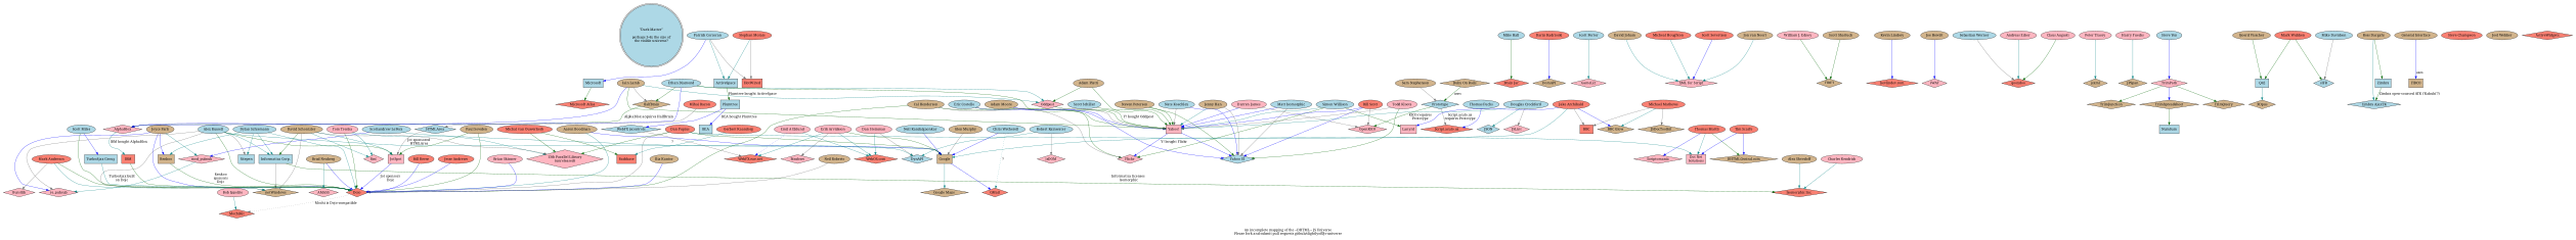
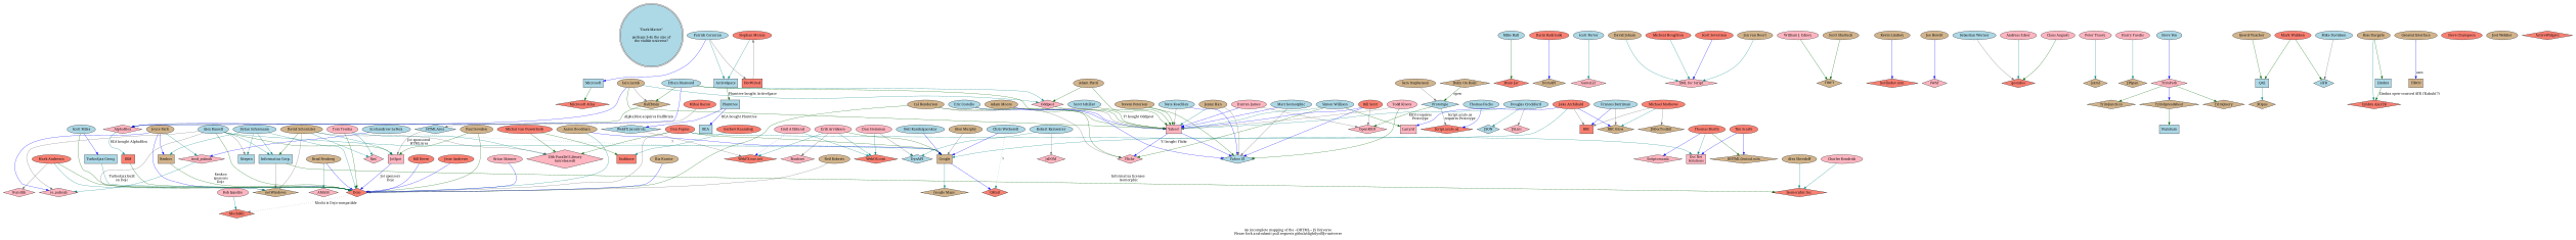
  digraph {
    fontname="Noto Serif"
    label="An incomplete mapping of the --DHTML-- JS Universe\nPlease fork and submit pull requests github/slightlyoff/js-universe"
    splines=true
    node [fillcolor=tan fontname="Noto Serif" style=filled]
    edge [color=teal fontname="Noto Serif"]
    n1 [fillcolor=lightblue label="\"Dark Matter\"\n\nperhaps 3-4x the size of\nthe visible universe?" shape=doublecircle]
    n2 [fillcolor=lightblue label="Alex Russell"]
    n3 [fillcolor=lightblue label="Informatica Corp." shape=box]
    n4 [label=netWindows shape=diamond]
    n5 [fillcolor=salmon label=Dojo shape=diamond]
    n6 [fillcolor=lightpink label=JotSpot shape=box]
    n7 [fillcolor=lightpink label=re_pubsub shape=diamond]
    Sitepen [fillcolor=lightblue shape=box]
    n9 [label=Google shape=box]
    n10 [fillcolor=salmon label="Isomorphic Inc." shape=diamond]
    MochiKit [fillcolor=salmon shape=diamond]
    n12 [fillcolor=salmon label=GMail shape=diamond]
    n13 [label="Google Maps " shape=diamond]
    HTMLArea [fillcolor=lightblue shape=diamond]
    n15 [label="Joyce Park"]
    n16 [fillcolor=lightpink label=mod_pubsub shape=diamond]
    n17 [label=Renkoo shape=box]
    n18 [fillcolor=salmon label="Mark Anderson"]
    n19 [fillcolor=lightpink label=Burstlib shape=diamond]
    n20 [label="Aaron Boodman"]
    n21 [fillcolor=salmon label="Dan Pupius"]
    n22 [fillcolor=lightpink label="Dot Net\nSolutions" shape=box]
    n23 [fillcolor=lightpink label="13th Parallel Library\n(unreleased)" shape=diamond]
    n24 [label="Paul Sowden"]
    n25 [fillcolor=lightblue label="Dylan Schiemann"]
    n26 [fillcolor=lightpink label="Tom Trenka"]
    n27 [fillcolor=lightpink label="f(m)" shape=diamond]
    n28 [fillcolor=salmon label="Thomas Brattli"]
    Scriptomania [fillcolor=lightpink shape=diamond]
    n30 [label="DHTMLCentral.com" shape=diamond]
    n31 [fillcolor=salmon label="Tim Scarfe"]
    n32 [fillcolor=lightpink label="Erik Arvidsson"]
    n33 [fillcolor=salmon label="WebFX.eae.net" shape=diamond]
    Bindows [fillcolor=lightpink shape=diamond]
    n35 [fillcolor=salmon label="WebOS.com" shape=diamond]
    n36 [fillcolor=lightpink label="Emil A Eklund"]
    n37 [fillcolor=lightblue label="Mike Hall"]
    n38 [fillcolor=salmon label="Brain Jar" shape=diamond]
    n39 [fillcolor=lightpink label="Dan Steinman"]
    DynAPI [fillcolor=lightblue shape=diamond]
    n41 [fillcolor=lightblue label="Robert Rainwater"]
    jsDOM [fillcolor=lightpink shape=diamond]
    n43 [fillcolor=salmon label="Darin Kadrioski"]
    DomAPI [shape=diamond]
    n45 [fillcolor=lightblue label="Scott Porter"]
    GameLib [fillcolor=lightpink shape=diamond]
    n47 [fillcolor=lightpink label="Charles Kendrick"]
    n48 [label="Alex Shvedoff"]
    n49 [fillcolor=lightblue label="Chris Wetherell"]
    n50 [fillcolor=lightblue label="Neil Kandalgaonkar"]
    n51 [label="Iain Lamb"]
    HalfBrain [shape=diamond]
    AlphaBlox [fillcolor=lightpink shape=diamond]
    Oddpost [fillcolor=lightpink shape=diamond]
    n55 [fillcolor=lightpink label="Yahoo!" shape=box]
    IBM [fillcolor=salmon shape=box]
    Flickr [fillcolor=lightpink shape=diamond]
    n58 [fillcolor=lightblue label="Yahoo UI" shape=diamond]
    n59 [fillcolor=lightblue label="Ethan Diamond"]
    n60 [label="Adam Platti"]
    n61 [fillcolor=lightblue label="Scottandrew LePera"]
    n62 [fillcolor=salmon label="Mihai Bazon"]
    n63 [label="David Schontzler"]
    n64 [fillcolor=salmon label="Michal van Ouwerkerk"]
    n65 [fillcolor=salmon label=Backbase shape=box]
    n66 [label="David Joham"]
    n67 [fillcolor=lightpink label="XML for Script" shape=diamond]
    n68 [fillcolor=salmon label="Micheal Houghton"]
    n69 [fillcolor=salmon label="Scott Severtson"]
    n70 [label="Jon van Noort"]
    n71 [fillcolor=lightpink label="William J. Edney"]
    n72 [label=TIBET shape=diamond]
    n73 [label="Scott Shattuck"]
    n74 [label="Kevin Lindsey"]
    n75 [fillcolor=salmon label="kevlindev.com" shape=diamond]
    n76 [fillcolor=salmon label="Gerbert Kaandorp"]
    n77 [label="Joe Hewitt"]
    SWAT [fillcolor=lightpink shape=diamond]
    n79 [fillcolor=lightblue label="Sebastian Werner"]
    qooxdoo [fillcolor=salmon shape=diamond]
    n81 [fillcolor=lightpink label="Andreas Ecker"]
    n82 [fillcolor=lightpink label="Claus Augusti"]
    n83 [fillcolor=lightpink label="Peter Tracey"]
    jsxml [shape=diamond]
    n85 [label="Sam Stephenson"]
    Prototype [fillcolor=lightblue shape=diamond]
    n87 [fillcolor=salmon label="Script.aculo.us" shape=diamond]
    n88 [fillcolor=lightpink label=OpenRICO shape=diamond]
    n89 [fillcolor=lightblue label="Thomas Fuchs"]
    n90 [fillcolor=lightpink label="Harry Fuecks"]
    JPSpan [shape=diamond]
    n92 [fillcolor=lightblue label="Steve Yen"]
    TrimPath [fillcolor=lightpink shape=diamond]
    TrimJunction [shape=diamond]
    TrimSpreadsheet [shape=diamond]
    TrimQuery [shape=diamond]
    NumSum [fillcolor=lightblue shape=box]
    n98 [fillcolor=lightpink label="Bob Ippolito"]
    n99 [fillcolor=lightblue label="Eric Costello"]
    n100 [fillcolor=lightblue label="Simon Willison"]
    Lanyrd [fillcolor=lightpink shape=box]
    n102 [label="Glen Murphy"]
    n103 [label="Cal Henderson"]
    n104 [label="Brad Neuberg"]
    n105 [fillcolor=lightpink label=AMASS shape=diamond]
    n106 [fillcolor=salmon label="Bill Scott"]
    n107 [fillcolor=lightpink label="Darren James"]
    n108 [fillcolor=lightblue label="Scott Schiller"]
    n109 [label="Sjoerd Visscher"]
    n110 [fillcolor=lightblue label=Q42 shape=box]
    XOpus [shape=diamond]
    n112 [fillcolor=salmon label="Mark Wubben"]
    sIFR [fillcolor=lightblue shape=diamond]
    n114 [fillcolor=lightblue label="Mike Davidson"]
    n115 [fillcolor=lightblue label="Scott Miles"]
    n116 [fillcolor=lightblue label="TurboAjax Group" shape=box]
    n117 [fillcolor=lightblue label="Douglas Crockford"]
    JSON [fillcolor=lightblue shape=diamond]
    JSLint [fillcolor=lightpink shape=diamond]
    n120 [fillcolor=salmon label="Stephan Morais"]
    HotWired [fillcolor=salmon shape=box]
    ActiveSpace [fillcolor=lightblue shape=box]
    Plumtree [fillcolor=lightblue shape=box]
    n124 [fillcolor=lightblue label="Patrick Corcoran"]
    Microsoft [fillcolor=lightblue shape=box]
    n126 [fillcolor=salmon label="Microsoft Atlas" shape=diamond]
    BEA [fillcolor=lightblue shape=box]
    n128 [fillcolor=lightblue label="WebFX jscontrols" shape=diamond]
    n129 [label="Ross Dargahi"]
-   n130 [fillcolor=lightblue label="Zimbra AjaxTK" shape=diamond]
+   n130 [fillcolor=salmon label="Zimbra AjaxTK" shape=diamond]
    Zimbra [fillcolor=lightblue shape=box]
    n132 [label="Adam Moore"]
    n133 [fillcolor=lightblue label="Matt Isomorphic"]
    n134 [fillcolor=lightblue label="Nate Koechley"]
    n135 [label="Jenny Han"]
    n136 [label="Steven Peterson"]
    n137 [fillcolor=lightpink label="Todd Kloots"]
    n138 [fillcolor=salmon label="Bill Keese"]
    n139 [fillcolor=salmon label="Jesse Andrews"]
    n140 [fillcolor=lightpink label="Brian Skinner"]
    n141 [label="Ilia Kantor"]
    n142 [label="Neil Roberts"]
    n143 [fillcolor=salmon label="Michael Mathews"]
    n144 [label="BBC Glow" shape=diamond]
    n145 [label=JSDocToolkit shape=diamond]
    BBC [fillcolor=salmon shape=box]
    n147 [fillcolor=salmon label="Jake Archibald"]
+   n148 [fillcolor=lightblue label="Frances Berriman"]
    n149 [label="General Interface"]
    TIBCO [shape=box]
    n151 [label="Ruby On Rails" shape=diamond]
    n152 [fillcolor=salmon label="Steve Champeon"]
    n153 [label="Joel Webber"]
    n154 [fillcolor=salmon label=ActiveWidgets shape=diamond]
    n2 -> n3
    n2 -> n4 [color=gray40]
    n2 -> n5 [color=darkgreen]
    n2 -> n6 [color=darkgreen]
    n2 -> n7 [color=gray40]
    n2 -> Sitepen [color=gray40]
    n2 -> n9
    n3 -> n4 [color=gray40]
    n3 -> n10 [color=darkgreen label="Informatica licenses \nIsomorphic"]
    n5 -> MochiKit [color=gray40 label="Mochi is Dojo-compatible" style=dotted]
    n6 -> n5 [color=blue label="Jot sponsors \nDojo"]
    n9 -> n12 [color=blue]
    n9 -> n13
    HTMLArea -> n6 [color=gray40 label="Jot sponsored \nHTMLArea"]
    n15 -> n5 [color=blue]
    n15 -> n7 [color=blue]
    n15 -> n16
    n15 -> n17 [color=blue]
    n16 -> n7
    n17 -> n5 [color=darkgreen label="Renkoo\nsponsors\nDojo"]
    n18 -> n4
    n18 -> n5 [color=darkgreen]
    n18 -> n19 [color=gray40]
    n20 -> n5
    n20 -> n9 [color=blue]
    n21 -> n5 [color=gray40]
    n21 -> n9 [color=darkgreen]
    n21 -> n22
    n21 -> n23 [color=darkgreen]
    n24 -> n5 [color=darkgreen]
    n24 -> n6 [color=darkgreen]
    n25 -> n3
    n25 -> n5
    n25 -> Sitepen
    n25 -> n17
    n26 -> n5 [color=darkgreen]
    n26 -> n23
    n26 -> n27
    n28 -> n22
    n28 -> Scriptomania [color=blue]
    n28 -> n30 [color=darkgreen]
    n31 -> n22 [color=blue]
    n31 -> n30 [color=blue]
    n32 -> n9 [color=darkgreen]
    n32 -> n33
    n32 -> Bindows [color=gray40]
    n32 -> n35
    n36 -> n33 [color=blue style=dotted]
    n36 -> n35
    n37 -> n38 [color=darkgreen]
    n39 -> n35
    n39 -> DynAPI [color=gray40]
    n41 -> DynAPI
    n41 -> jsDOM [color=gray40]
    n43 -> DomAPI [color=blue]
    n45 -> GameLib
    n47 -> n10
    n48 -> n10
    n49 -> n9 [color=blue]
    n49 -> n12 [label="?" style=dotted]
    n50 -> n9 [color=blue]
    n51 -> HalfBrain [color=gray40]
    n51 -> AlphaBlox [color=blue]
    n51 -> Oddpost
    n51 -> n55 [color=darkgreen]
    HalfBrain -> AlphaBlox [color=darkgreen label="AlphaBlox acquires HalfBrain"]
-   AlphaBlox -> IBM [label="IBM bought AlphaBlox"]
+   AlphaBlox -> IBM [label="BEA bought AlphaBlox"]
    Oddpost -> n55 [color=darkgreen label="Y! bought Oddpost"]
    n55 -> Flickr [color=blue label="Y! bought Flickr"]
    n55 -> n58 [color=blue]
    IBM -> n5 [color=darkgreen]
    n59 -> HalfBrain [color=darkgreen]
    n59 -> AlphaBlox [color=blue]
    n59 -> Oddpost
    n59 -> n55 [color=darkgreen]
    n60 -> Oddpost [color=darkgreen]
    n60 -> n55 [color=darkgreen]
    n61 -> n16 [color=blue]
-   n61 -> DynAPI [label="?" style=solid]
+   n61 -> DynAPI [label="?" style=dotted]
    n62 -> HTMLArea [color=gray40]
    n63 -> n3 [color=darkgreen]
    n63 -> n4 [color=gray40]
    n63 -> n6
    n63 -> n23 [color=gray40]
    n63 -> n27
    n64 -> n23 [color=darkgreen]
    n64 -> n65 [color=darkgreen]
    n66 -> n67
    n68 -> n67
    n69 -> n67 [color=blue]
    n70 -> n67
    n71 -> n72 [color=darkgreen]
    n73 -> n72 [color=darkgreen]
    n74 -> n75 [color=blue]
    n76 -> n65
    n77 -> SWAT [color=blue]
    n79 -> qooxdoo [color=gray40]
    n81 -> qooxdoo
    n82 -> qooxdoo [color=darkgreen]
    n83 -> jsxml
    n85 -> Prototype [color=gray40]
    Prototype -> n87 [color=gray40 label="Script.aculo.us\nrequires Prototype"]
    Prototype -> n88 [color=darkgreen label="RICO requires\nPrototype"]
    n89 -> n87 [color=blue]
    n90 -> JPSpan
    n92 -> TrimPath [color=blue]
    TrimPath -> TrimJunction [color=darkgreen]
    TrimPath -> TrimSpreadsheet [color=blue]
    TrimPath -> TrimQuery [color=darkgreen]
    TrimSpreadsheet -> NumSum [color=darkgreen]
    n98 -> MochiKit
    n99 -> n55 [color=blue]
    n99 -> Flickr [color=darkgreen]
    n100 -> n55
    n100 -> Flickr [color=darkgreen]
    n100 -> Lanyrd [color=darkgreen]
    n102 -> n9 [color=gray40]
    n103 -> n5 [color=darkgreen]
    n103 -> n55 [color=darkgreen]
    n103 -> Flickr [color=gray40]
    n104 -> n5 [color=blue]
    n104 -> n105
    n106 -> n55 [color=blue]
    n106 -> n58 [color=blue]
    n106 -> n88 [color=gray40]
    n107 -> n55 [color=blue]
    n107 -> n88 [color=gray40]
    n108 -> n55 [color=darkgreen]
    n109 -> n110 [color=darkgreen]
    n110 -> XOpus
    n112 -> n110 [color=darkgreen]
    n112 -> sIFR [color=darkgreen]
    n114 -> sIFR [color=gray40]
    n115 -> n5 [color=darkgreen]
    n115 -> n116 [color=blue]
    n116 -> n5 [label="TurboAjax built\non Dojo"]
    n117 -> n55
    n117 -> JSON
    n117 -> JSLint [color=gray40]
-   n120 -> HotWired [color=gray40]
+   HotWired -> n120 [color=gray40]
    n120 -> ActiveSpace
    ActiveSpace -> Plumtree [color=darkgreen label="Plumtree bought ActiveSpace"]
    Plumtree -> BEA [color=blue label="BEA bought Plumtree"]
    Plumtree -> n128 [color=blue]
    n124 -> HotWired [color=gray40]
    n124 -> ActiveSpace
    n124 -> Microsoft [color=blue]
    Microsoft -> n126 [color=darkgreen]
    n128 -> n33 [color=gray40]
    n129 -> n130
    n129 -> Zimbra [color=darkgreen]
    Zimbra -> n130 [color=darkgreen label="Zimbra open-sourced ATK ('Kabuki'?)"]
    n132 -> n55 [color=gray40]
    n132 -> n58 [color=blue]
    n133 -> n55 [color=blue]
    n133 -> n58 [color=gray40]
    n134 -> n55 [color=gray40]
    n134 -> n58 [color=blue]
    n135 -> n55
    n135 -> n58 [color=gray40]
    n136 -> n55 [color=darkgreen]
    n136 -> n58 [color=darkgreen]
    n137 -> n55 [color=gray40]
    n137 -> n58 [color=darkgreen]
    n138 -> n5 [color=blue]
    n139 -> n5 [color=blue]
    n140 -> n5 [color=blue]
    n141 -> n5 [color=blue]
    n142 -> n5 [color=gray40]
    n143 -> n144
    n143 -> n145 [color=gray40]
    n143 -> BBC [color=gray40]
    n147 -> n9
    n147 -> Lanyrd [color=blue]
    n147 -> n144 [color=blue]
    n147 -> BBC [color=gray40]
+   n148 -> n144 [color=gray40]
+   n148 -> BBC [color=blue]
    n149 -> TIBCO [color=blue label=uses]
-   n151 -> Prototype [color=darkgreen label=uses]
+   n151 -> Prototype [color=darkgreen label=open]
  }
